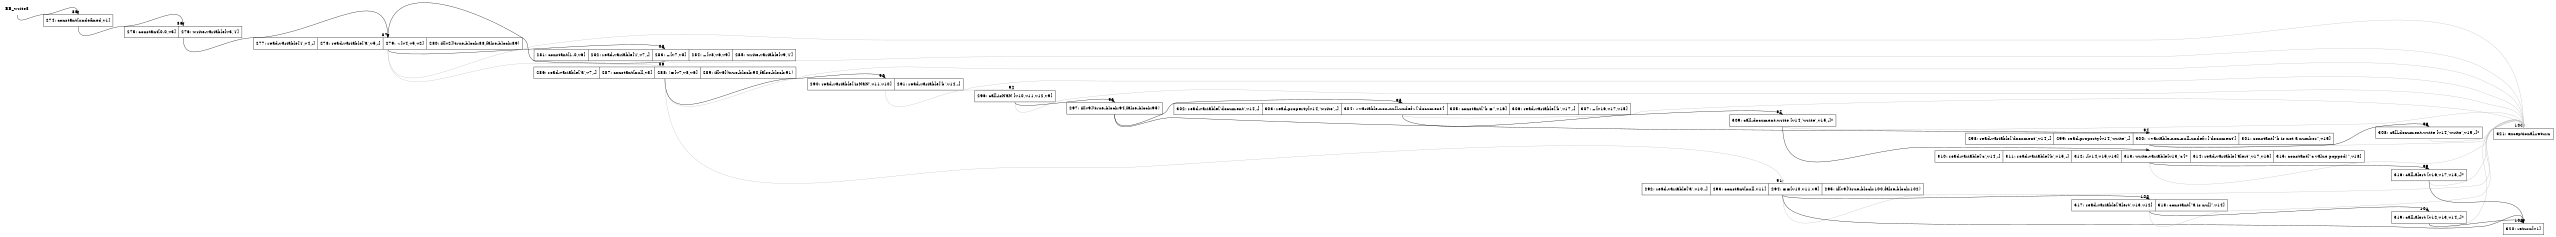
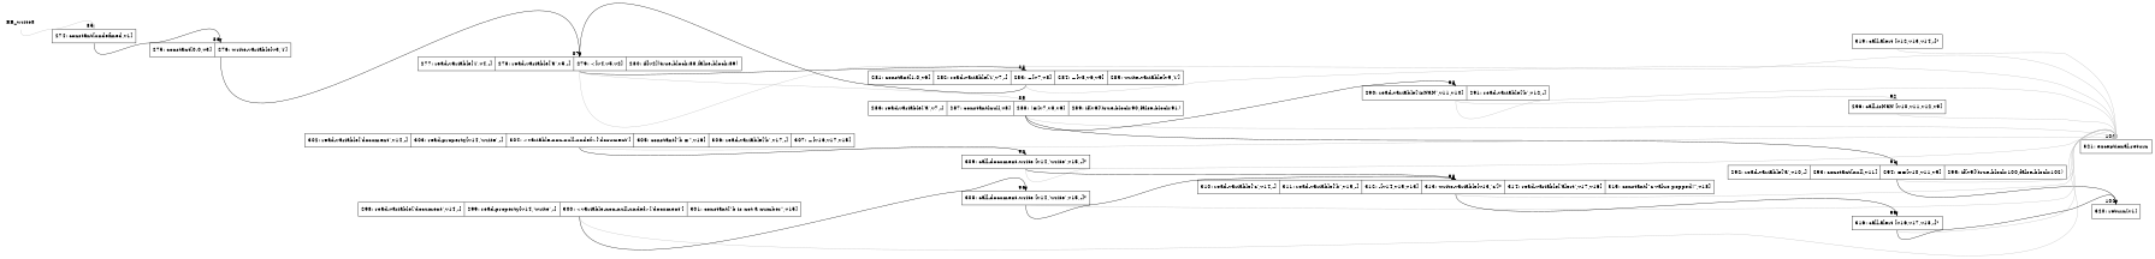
  digraph {
    rankdir=LR
    node [shape=record]
    edge [headport=n tailport=s]
    n1 [label=BB_write8 shape=none]
    n2 [label="{274: constant[undefined,v1]}"]
    n3 [label="{275: constant[0.0,v3]|276: write-variable[v3,'i']}"]
    n4 [label="{277: read-variable['i',v4,-]|278: read-variable['a',v5,-]|279: \<[v4,v5,v2]|280: if[v2](true-block:88,false-block:89)}"]
    n5 [label="{281: constant[1.0,v6]|282: read-variable['i',v7,-]|283: +[v7,v8]|284: +[v8,v6,v9]|285: write-variable[v9,'i']}"]
    n6 [label="{286: read-variable['a',v7,-]|287: constant[null,v8]|288: !=[v7,v8,v6]|289: if[v6](true-block:90,false-block:91)}"]
    n7 [label="{321: exceptional-return}"]
    n8 [label="{290: read-variable['isNaN',v11,v10]|291: read-variable['b',v12,-]}"]
    n9 [label="{292: read-variable['a',v10,-]|293: constant[null,v11]|294: ==[v10,v11,v9]|295: if[v9](true-block:100,false-block:102)}"]
    n10 [label="{296: call-isNaN [v10,v11,v12,v9]}"]
-   n11 [label="{317: read-variable['alert',v13,v12]|318: constant[\"a is null\",v14]}"]
    n12 [label="{320: return[v1]}"]
-   n13 [label="{297: if[v9](true-block:94,false-block:95)}"]
    n14 [label="{319: call-alert [v12,v13,v14,-]*}"]
    n15 [label="{298: read-variable['document',v14,-]|299: read-property[v14,'write',-]|300: \<variable-non-null-undef\>['document']|301: constant[\"b is not a number\",v15]}"]
    n16 [label="{302: read-variable['document',v14,-]|303: read-property[v14,'write',-]|304: \<variable-non-null-undef\>['document']|305: constant[\"b =\",v16]|306: read-variable['b',v17,-]|307: +[v16,v17,v15]}"]
    n17 [label="{308: call-document.write [v14,'write',v15,-]*}"]
    n18 [label="{309: call-document.write [v14,'write',v15,-]*}"]
    n19 [label="{310: read-variable['c',v14,-]|311: read-variable['b',v15,-]|312: -[v14,v15,v13]|313: write-variable[v13,'c']*|314: read-variable['alert',v17,v16]|315: constant[\"c value popped!\",v18]}"]
    n20 [label="{316: call-alert [v16,v17,v18,-]*}"]
-   n1 -> n2 [headlabel="    85"]
+   n1 -> n2 [headlabel="    85" color=gray]
    n2 -> n3 [headlabel="      86"]
    n3 -> n4 [headlabel="      87"]
    n4 -> n5 [headlabel="      88"]
    n4 -> n6 [color=gray headlabel="      89"]
    n4 -> n7 [color=gray headlabel="      103"]
    n5 -> n4
    n5 -> n7 [color=gray]
    n6 -> n7 [color=gray]
    n6 -> n8 [headlabel="      90"]
-   n6 -> n9 [headlabel="      91" color=gray]
+   n6 -> n9 [headlabel="      91"]
    n8 -> n7 [color=gray]
    n8 -> n10 [color=gray headlabel="      92"]
    n9 -> n7 [color=gray]
-   n9 -> n11 [headlabel="      100"]
    n9 -> n12 [headlabel="      102"]
    n10 -> n7 [color=gray]
-   n10 -> n13 [headlabel="      93"]
-   n11 -> n7 [color=gray]
-   n11 -> n14 [headlabel="      101"]
-   n13 -> n15 [headlabel="      94"]
-   n13 -> n16 [headlabel="      95"]
    n14 -> n7 [color=gray]
-   n14 -> n12
    n15 -> n7 [color=gray]
    n15 -> n17 [headlabel="      96"]
    n16 -> n7 [color=gray]
    n16 -> n18 [headlabel="      97"]
    n17 -> n7 [color=gray]
+   n17 -> n19 [headlabel="      98"]
    n18 -> n7 [color=gray]
    n18 -> n19
    n19 -> n7 [color=gray]
    n19 -> n20 [headlabel="      99"]
    n20 -> n7 [color=gray]
    n20 -> n12
  }
